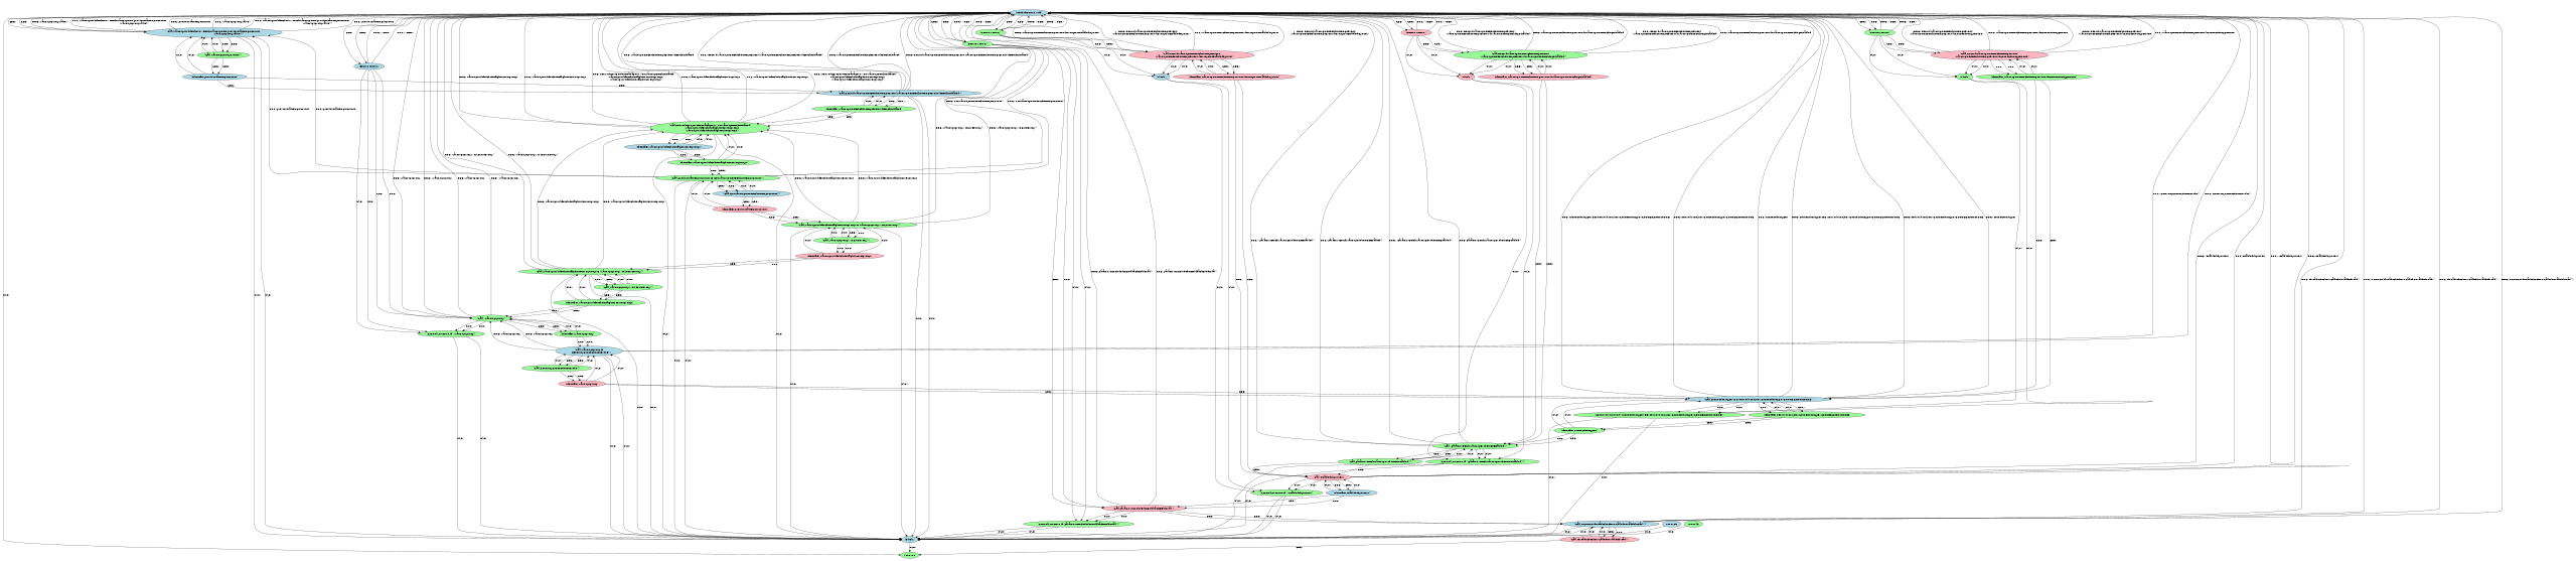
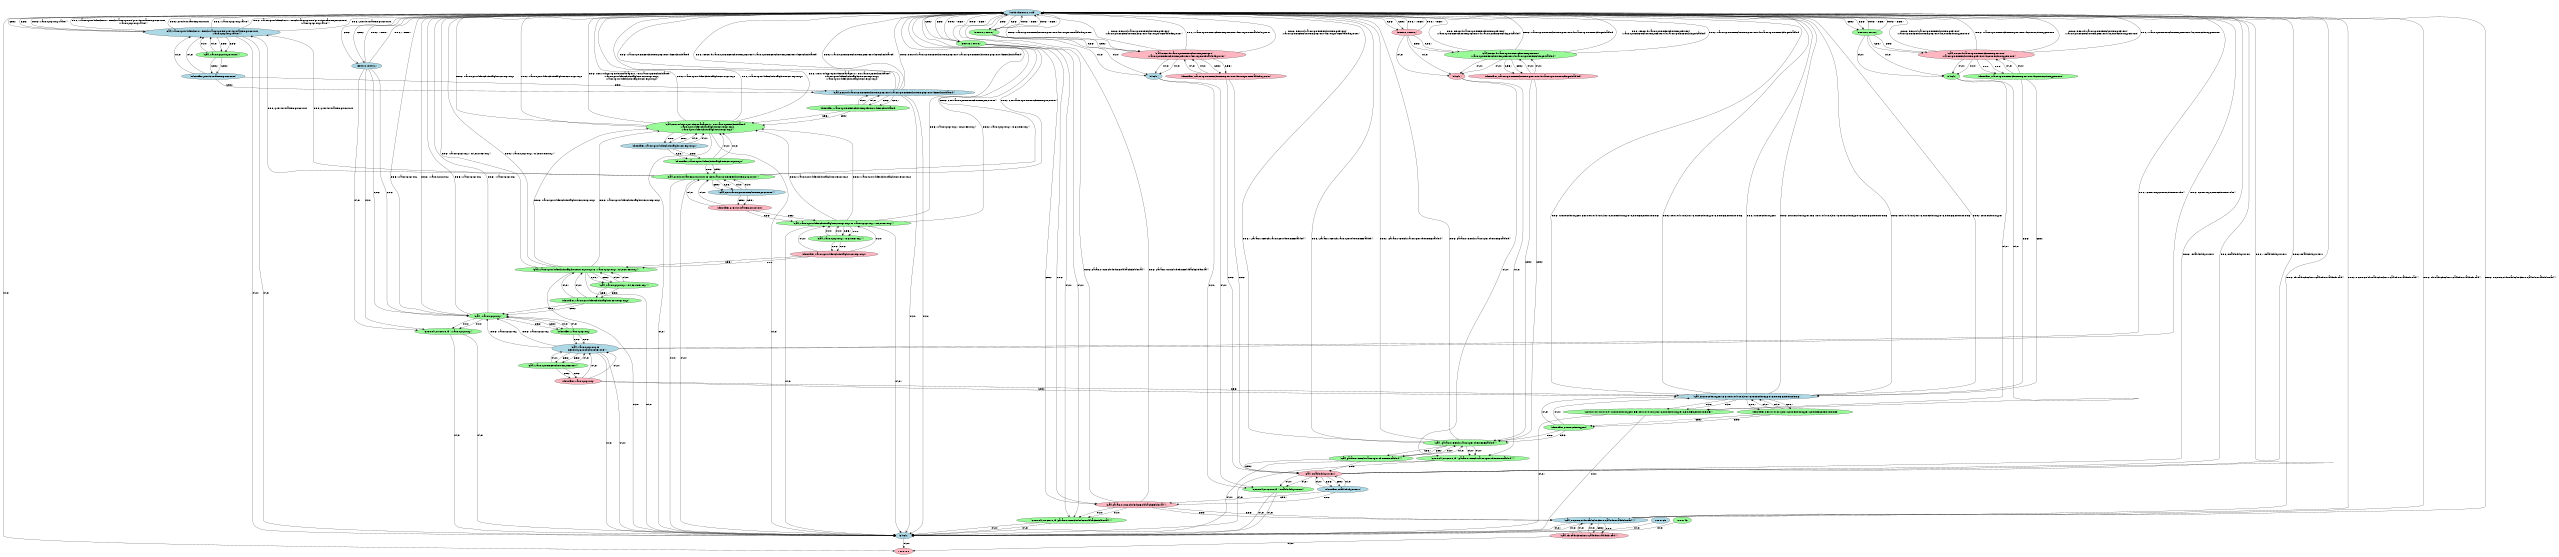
  digraph {
    node [fillcolor=palegreen style=filled]
    edge [arrowhead=diamond]
    n1 [fillcolor=lightblue label="(MethodReturn,void)"]
    n2 [label="(Return,return;)"]
    n3 [fillcolor=lightpink label="(Return,return;)"]
    n4 [label="(Return,return;)"]
    n5 [fillcolor=lightblue label="(Return,return;)"]
    n6 [fillcolor=lightblue label="(Call,warmup_url_fetcher_->FetchWarmupURL(previous_attempt_counts,\n                                      warmup_proxy.value()))"]
    n7 [label="(Return,return;)"]
-   1000100
+   1000100 [fillcolor=lightpink]
    n9 [fillcolor=lightblue label="(Block,)"]
    n10 [fillcolor=lightpink label="(Call,RecordWarmupURLFetchAttemptEvent(\n         WarmupURLFetchAttemptEvent::kProxyNotEnabledByUser))"]
    n11 [fillcolor=lightpink label="(Block,)"]
    n12 [label="(Call,RecordWarmupURLFetchAttemptEvent(\n        WarmupURLFetchAttemptEvent::kWarmupURLFetchingDisabled))"]
    n13 [label="(Block,)"]
    n14 [fillcolor=lightpink label="(Call,RecordWarmupURLFetchAttemptEvent(\n        WarmupURLFetchAttemptEvent::kConnectionTypeNone))"]
    n15 [label="(Call,!warmup_proxy)"]
    n16 [label="(ControlStructure,if (!warmup_proxy))"]
    n17 [fillcolor=lightblue label="(Block,)"]
    n18 [label="(Call,warmup_proxy.counts())"]
    n19 [label="(ControlStructure,if (params::IsIncludedInHoldbackFieldTrial()))"]
    n20 [fillcolor=lightpink label="(Call,params::IsIncludedInHoldbackFieldTrial())"]
    n21 [label="(ControlStructure,if (!enabled_by_user_))"]
    n22 [fillcolor=lightpink label="(Identifier,WarmupURLFetchAttemptEvent::kProxyNotEnabledByUser)"]
    n23 [label="(ControlStructure,if (!params::FetchWarmupProbeURLEnabled()))"]
    n24 [label="(Call,!params::FetchWarmupProbeURLEnabled())"]
    n25 [label="(Call,params::FetchWarmupProbeURLEnabled())"]
    n26 [fillcolor=lightpink label="(Call,!enabled_by_user_)"]
    n27 [fillcolor=lightblue label="(Identifier,enabled_by_user_)"]
    n28 [fillcolor=lightpink label="(Identifier,WarmupURLFetchAttemptEvent::kWarmupURLFetchingDisabled)"]
    n29 [label="(ControlStructure,if (connection_type_ == network::mojom::ConnectionType::CONNECTION_NONE))"]
    n30 [label="(Identifier,network::mojom::ConnectionType::CONNECTION_NONE)"]
    n31 [fillcolor=lightblue label="(Call,connection_type_ == network::mojom::ConnectionType::CONNECTION_NONE)"]
    n32 [label="(Identifier,connection_type_)"]
    n33 [fillcolor=lightpink label="(Call,thread_checker_.CalledOnValidThread())"]
    n34 [fillcolor=lightblue label="(Call,DCHECK(thread_checker_.CalledOnValidThread()))"]
    n35 [label="(Identifier,WarmupURLFetchAttemptEvent::kConnectionTypeNone)"]
    n36 [fillcolor=lightblue label="(Call,warmup_proxy =\n      GetProxyConnectionToProbe())"]
-   n37 [label="(Call,GetProxyConnectionToProbe())"]
+   n37 [label="(Call,WarmupURLFetchAttemptEvent())"]
    n38 [fillcolor=lightpink label="(Identifier,warmup_proxy)"]
    n39 [label="(Identifier,warmup_proxy)"]
    n40 [label="(Call,warmup_url_fetch_in_flight_secure_proxy_ = warmup_proxy->IsSecureProxy())"]
    n41 [label="(Call,warmup_proxy->IsSecureProxy())"]
    n42 [label="(Call,network_properties_manager_->OnWarmupFetchInitiated(\n      warmup_url_fetch_in_flight_secure_proxy_,\n      warmup_url_fetch_in_flight_core_proxy_))"]
    n43 [label="(Identifier,warmup_url_fetch_in_flight_secure_proxy_)"]
    n44 [fillcolor=lightblue label="(Identifier,warmup_url_fetch_in_flight_core_proxy_)"]
    n45 [label="(Call,warmup_url_fetch_in_flight_core_proxy_ = warmup_proxy->IsCoreProxy())"]
    n46 [label="(Call,warmup_proxy->IsCoreProxy())"]
    n47 [fillcolor=lightpink label="(Identifier,warmup_url_fetch_in_flight_core_proxy_)"]
    n48 [fillcolor=lightblue label="(Call,GetWarmupURLFetchAttemptCounts())"]
    n49 [label="(Call,previous_attempt_counts = GetWarmupURLFetchAttemptCounts())"]
    n50 [fillcolor=lightpink label="(Identifier,previous_attempt_counts)"]
    n51 [label="(Identifier,warmup_url_fetch_in_flight_secure_proxy_)"]
    n52 [fillcolor=lightblue label="(Call,RecordWarmupURLFetchAttemptEvent(WarmupURLFetchAttemptEvent::kFetchInitiated))"]
    n53 [label="(Identifier,WarmupURLFetchAttemptEvent::kFetchInitiated)"]
    n54 [fillcolor=lightblue label="(Identifier,previous_attempt_counts)"]
    1000129 [fillcolor=lightblue]
    1000143
    n1 -> n2 [label="CFG: "]
    n1 -> n2 [arrowhead=vee label="CFG: "]
    n1 -> n3 [arrowhead=dot label="CFG: "]
    n1 -> n3 [arrowhead=vee label="CFG: "]
    n1 -> n4 [arrowhead=dot label="CFG: "]
    n1 -> n4 [label="CFG: "]
    n1 -> n5 [arrowhead=vee label="CFG: "]
    n1 -> n5 [arrowhead=vee label="CFG: "]
    n1 -> n6 [arrowhead=vee label="CFG: "]
    n1 -> n6 [arrowhead=vee label="CFG: "]
    n1 -> n7 [arrowhead=dot label="CFG: "]
    n1 -> n7 [arrowhead=vee label="CFG: "]
    n1 -> 1000100 [arrowhead=vee label="AST: "]
    n2 -> n1 [arrowhead=vee label="DDG: <RET>"]
    n2 -> n1 [label="DDG: <RET>"]
    n2 -> n9 [label="AST: "]
    n2 -> n9 [arrowhead=dot label="AST: "]
    n2 -> n10 [arrowhead=dot label="CFG: "]
    n2 -> n10 [label="CFG: "]
    n3 -> n1 [arrowhead=vee label="DDG: <RET>"]
    n3 -> n1 [arrowhead=dot label="DDG: <RET>"]
    n3 -> n11 [arrowhead=dot label="AST: "]
    n3 -> n11 [arrowhead=vee label="AST: "]
    n3 -> n12 [arrowhead=vee label="CFG: "]
    n3 -> n12 [arrowhead=vee label="CFG: "]
    n4 -> n1 [arrowhead=dot label="DDG: <RET>"]
    n4 -> n1 [arrowhead=dot label="DDG: <RET>"]
    n4 -> n13 [arrowhead=vee label="AST: "]
    n4 -> n13 [arrowhead=dot label="AST: "]
    n4 -> n14 [arrowhead=dot label="CFG: "]
    n4 -> n14 [arrowhead=vee label="CFG: "]
    n5 -> n1 [label="DDG: <RET>"]
    n5 -> n1 [arrowhead=vee label="DDG: <RET>"]
    n5 -> n15 [label="CFG: "]
    n5 -> n15 [arrowhead=dot label="CFG: "]
    n5 -> n16 [label="AST: "]
    n5 -> n16 [arrowhead=vee label="AST: "]
    n6 -> n1 [arrowhead=dot label="DDG: warmup_proxy.value()"]
    n6 -> n1 [arrowhead=dot label="DDG: warmup_url_fetcher_->FetchWarmupURL(previous_attempt_counts,\n                                      warmup_proxy.value())"]
    n6 -> n1 [arrowhead=dot label="DDG: previous_attempt_counts"]
    n6 -> n1 [label="DDG: warmup_proxy.value()"]
    n6 -> n1 [arrowhead=vee label="DDG: warmup_url_fetcher_->FetchWarmupURL(previous_attempt_counts,\n                                      warmup_proxy.value())"]
    n6 -> n1 [arrowhead=dot label="DDG: previous_attempt_counts"]
    n6 -> n17 [arrowhead=dot label="AST: "]
    n6 -> n17 [arrowhead=vee label="AST: "]
    n6 -> n18 [label="CFG: "]
    n6 -> n18 [arrowhead=dot label="CFG: "]
    n7 -> n1 [arrowhead=vee label="DDG: <RET>"]
    n7 -> n1 [arrowhead=vee label="DDG: <RET>"]
    n7 -> n19 [arrowhead=vee label="AST: "]
    n7 -> n19 [arrowhead=vee label="AST: "]
    n7 -> n20 [arrowhead=dot label="CFG: "]
    n7 -> n20 [arrowhead=vee label="CFG: "]
    n9 -> n21 [arrowhead=dot label="AST: "]
    n9 -> n21 [arrowhead=dot label="AST: "]
    n10 -> n1 [arrowhead=vee label="DDG: WarmupURLFetchAttemptEvent::kProxyNotEnabledByUser"]
    n10 -> n1 [arrowhead=vee label="DDG: RecordWarmupURLFetchAttemptEvent(\n         WarmupURLFetchAttemptEvent::kProxyNotEnabledByUser)"]
    n10 -> n1 [arrowhead=vee label="DDG: WarmupURLFetchAttemptEvent::kProxyNotEnabledByUser"]
    n10 -> n1 [label="DDG: RecordWarmupURLFetchAttemptEvent(\n         WarmupURLFetchAttemptEvent::kProxyNotEnabledByUser)"]
    n10 -> n9 [arrowhead=vee label="AST: "]
    n10 -> n9 [label="AST: "]
    n10 -> n22 [arrowhead=dot label="CFG: "]
    n10 -> n22 [label="CFG: "]
    n11 -> n23 [label="AST: "]
    n11 -> n23 [label="AST: "]
    n12 -> n1 [arrowhead=vee label="DDG: RecordWarmupURLFetchAttemptEvent(\n        WarmupURLFetchAttemptEvent::kWarmupURLFetchingDisabled)"]
    n12 -> n1 [label="DDG: WarmupURLFetchAttemptEvent::kWarmupURLFetchingDisabled"]
    n12 -> n1 [arrowhead=dot label="DDG: RecordWarmupURLFetchAttemptEvent(\n        WarmupURLFetchAttemptEvent::kWarmupURLFetchingDisabled)"]
    n12 -> n1 [label="DDG: WarmupURLFetchAttemptEvent::kWarmupURLFetchingDisabled"]
    n12 -> n11 [label="AST: "]
    n12 -> n11 [arrowhead=dot label="AST: "]
    n12 -> n28 [label="CFG: "]
    n12 -> n28 [label="CFG: "]
    n13 -> n29 [label="AST: "]
    n13 -> n29 [arrowhead=dot label="AST: "]
    n14 -> n1 [arrowhead=vee label="DDG: RecordWarmupURLFetchAttemptEvent(\n        WarmupURLFetchAttemptEvent::kConnectionTypeNone)"]
    n14 -> n1 [label="DDG: WarmupURLFetchAttemptEvent::kConnectionTypeNone"]
    n14 -> n1 [label="DDG: RecordWarmupURLFetchAttemptEvent(\n        WarmupURLFetchAttemptEvent::kConnectionTypeNone)"]
    n14 -> n1 [label="DDG: WarmupURLFetchAttemptEvent::kConnectionTypeNone"]
    n14 -> n13 [arrowhead=dot label="AST: "]
    n14 -> n13 [arrowhead=dot label="AST: "]
    n14 -> n35 [label="CFG: "]
    n14 -> n35 [arrowhead=vee label="CFG: "]
    n15 -> n1 [label="DDG: warmup_proxy"]
    n15 -> n1 [label="DDG: !warmup_proxy"]
    n15 -> n1 [arrowhead=dot label="DDG: warmup_proxy"]
    n15 -> n1 [arrowhead=dot label="DDG: !warmup_proxy"]
    n15 -> n16 [label="AST: "]
    n15 -> n16 [label="AST: "]
    n15 -> n39 [arrowhead=vee label="CFG: "]
    n15 -> n39 [arrowhead=dot label="CFG: "]
    n16 -> n17 [arrowhead=vee label="AST: "]
    n16 -> n17 [arrowhead=vee label="AST: "]
    n17 -> 1000100 [label="AST: "]
    n18 -> n6 [label="AST: "]
    n18 -> n6 [label="AST: "]
    n18 -> n54 [arrowhead=vee label="CFG: "]
    n18 -> n54 [arrowhead=dot label="CFG: "]
    n19 -> n17 [label="AST: "]
    n19 -> n17 [label="AST: "]
    n20 -> n1 [arrowhead=dot label="DDG: params::IsIncludedInHoldbackFieldTrial()"]
    n20 -> n1 [label="DDG: params::IsIncludedInHoldbackFieldTrial()"]
    n20 -> n19 [label="AST: "]
    n20 -> n19 [label="AST: "]
    n20 -> n34 [arrowhead=vee label="CFG: "]
    n20 -> n34 [arrowhead=dot label="CFG: "]
    n21 -> n17 [arrowhead=vee label="AST: "]
    n21 -> n17 [label="AST: "]
    n22 -> n10 [arrowhead=vee label="AST: "]
    n22 -> n10 [label="AST: "]
    n22 -> n26 [label="CFG: "]
    n22 -> n26 [arrowhead=vee label="CFG: "]
    n23 -> n17 [arrowhead=vee label="AST: "]
    n23 -> n17 [arrowhead=dot label="AST: "]
    n24 -> n1 [arrowhead=dot label="DDG: !params::FetchWarmupProbeURLEnabled()"]
    n24 -> n1 [arrowhead=vee label="DDG: params::FetchWarmupProbeURLEnabled()"]
    n24 -> n1 [arrowhead=vee label="DDG: !params::FetchWarmupProbeURLEnabled()"]
    n24 -> n1 [label="DDG: params::FetchWarmupProbeURLEnabled()"]
    n24 -> n23 [label="AST: "]
    n24 -> n23 [arrowhead=dot label="AST: "]
    n24 -> n25 [label="CFG: "]
    n24 -> n25 [arrowhead=dot label="CFG: "]
    n25 -> n24 [arrowhead=dot label="AST: "]
    n25 -> n24 [arrowhead=vee label="AST: "]
    n25 -> n26 [arrowhead=vee label="CFG: "]
    n25 -> n26 [label="CFG: "]
    n26 -> n1 [arrowhead=dot label="DDG: !enabled_by_user_"]
    n26 -> n1 [arrowhead=dot label="DDG: enabled_by_user_"]
    n26 -> n1 [label="DDG: !enabled_by_user_"]
    n26 -> n1 [arrowhead=vee label="DDG: enabled_by_user_"]
    n26 -> n21 [label="AST: "]
    n26 -> n21 [label="AST: "]
    n26 -> n27 [arrowhead=vee label="CFG: "]
    n26 -> n27 [arrowhead=vee label="CFG: "]
    n27 -> n20 [arrowhead=dot label="CFG: "]
    n27 -> n20 [arrowhead=vee label="CFG: "]
    n27 -> n26 [arrowhead=vee label="AST: "]
    n27 -> n26 [arrowhead=dot label="AST: "]
    n28 -> n12 [arrowhead=dot label="AST: "]
    n28 -> n12 [label="AST: "]
    n28 -> n24 [label="CFG: "]
    n28 -> n24 [arrowhead=dot label="CFG: "]
    n29 -> n17 [label="AST: "]
    n29 -> n17 [label="AST: "]
    n30 -> n31 [label="AST: "]
    n30 -> n31 [arrowhead=dot label="AST: "]
    n30 -> n32 [arrowhead=dot label="CFG: "]
    n30 -> n32 [arrowhead=dot label="CFG: "]
    n31 -> n1 [label="DDG: connection_type_ == network::mojom::ConnectionType::CONNECTION_NONE"]
    n31 -> n1 [arrowhead=dot label="DDG: network::mojom::ConnectionType::CONNECTION_NONE"]
    n31 -> n1 [arrowhead=vee label="DDG: connection_type_"]
    n31 -> n1 [arrowhead=vee label="DDG: connection_type_ == network::mojom::ConnectionType::CONNECTION_NONE"]
    n31 -> n1 [arrowhead=dot label="DDG: network::mojom::ConnectionType::CONNECTION_NONE"]
    n31 -> n1 [arrowhead=dot label="DDG: connection_type_"]
    n31 -> n29 [arrowhead=dot label="AST: "]
    n31 -> n29 [arrowhead=vee label="AST: "]
    n31 -> n30 [label="CFG: "]
    n31 -> n30 [label="CFG: "]
    n32 -> n24 [label="CFG: "]
    n32 -> n24 [arrowhead=dot label="CFG: "]
    n32 -> n31 [label="AST: "]
    n32 -> n31 [label="AST: "]
-   n33 -> 1000100 [label="CFG: "]
+   n33 -> 1000100 [label="AST: "]
    n33 -> n34 [label="AST: "]
    n33 -> n34 [label="AST: "]
    n34 -> n1 [label="DDG: thread_checker_.CalledOnValidThread()"]
    n34 -> n1 [label="DDG: DCHECK(thread_checker_.CalledOnValidThread())"]
    n34 -> n1 [arrowhead=dot label="DDG: thread_checker_.CalledOnValidThread()"]
    n34 -> n1 [arrowhead=vee label="DDG: DCHECK(thread_checker_.CalledOnValidThread())"]
    n34 -> n17 [arrowhead=dot label="AST: "]
    n34 -> n17 [arrowhead=dot label="AST: "]
    n34 -> n33 [arrowhead=vee label="CFG: "]
    n34 -> n33 [label="CFG: "]
    n35 -> n14 [label="AST: "]
    n35 -> n14 [label="AST: "]
    n35 -> n31 [label="CFG: "]
    n35 -> n31 [label="CFG: "]
    n36 -> n1 [label="DDG: GetProxyConnectionToProbe()"]
    n36 -> n1 [label="DDG: GetProxyConnectionToProbe()"]
    n36 -> n15 [arrowhead=dot label="DDG: warmup_proxy"]
    n36 -> n15 [arrowhead=dot label="DDG: warmup_proxy"]
    n36 -> n17 [arrowhead=vee label="AST: "]
    n36 -> n17 [label="AST: "]
    n36 -> n37 [arrowhead=dot label="CFG: "]
    n36 -> n37 [label="CFG: "]
    n37 -> n36 [arrowhead=vee label="AST: "]
    n37 -> n36 [arrowhead=vee label="AST: "]
    n37 -> n38 [arrowhead=vee label="CFG: "]
    n37 -> n38 [arrowhead=dot label="CFG: "]
    n38 -> n31 [arrowhead=vee label="CFG: "]
    n38 -> n31 [arrowhead=vee label="CFG: "]
    n38 -> n36 [label="AST: "]
    n38 -> n36 [arrowhead=dot label="AST: "]
    n39 -> n15 [arrowhead=dot label="AST: "]
    n39 -> n15 [arrowhead=dot label="AST: "]
    n39 -> n36 [arrowhead=vee label="CFG: "]
    n39 -> n36 [arrowhead=vee label="CFG: "]
    n40 -> n1 [arrowhead=vee label="DDG: warmup_proxy->IsSecureProxy()"]
    n40 -> n1 [label="DDG: warmup_proxy->IsSecureProxy()"]
    n40 -> n17 [arrowhead=vee label="AST: "]
    n40 -> n17 [arrowhead=dot label="AST: "]
    n40 -> n41 [label="CFG: "]
    n40 -> n41 [arrowhead=vee label="CFG: "]
    n40 -> n42 [arrowhead=vee label="DDG: warmup_url_fetch_in_flight_secure_proxy_"]
    n40 -> n42 [arrowhead=vee label="DDG: warmup_url_fetch_in_flight_secure_proxy_"]
    n41 -> n40 [arrowhead=dot label="AST: "]
    n41 -> n40 [label="AST: "]
    n41 -> n43 [arrowhead=vee label="CFG: "]
    n41 -> n43 [arrowhead=dot label="CFG: "]
    n42 -> n1 [arrowhead=vee label="DDG: warmup_url_fetch_in_flight_core_proxy_"]
    n42 -> n1 [label="DDG: warmup_url_fetch_in_flight_secure_proxy_"]
    n42 -> n1 [label="DDG: network_properties_manager_->OnWarmupFetchInitiated(\n      warmup_url_fetch_in_flight_secure_proxy_,\n      warmup_url_fetch_in_flight_core_proxy_)"]
    n42 -> n1 [arrowhead=vee label="DDG: warmup_url_fetch_in_flight_core_proxy_"]
    n42 -> n1 [arrowhead=dot label="DDG: warmup_url_fetch_in_flight_secure_proxy_"]
    n42 -> n1 [label="DDG: network_properties_manager_->OnWarmupFetchInitiated(\n      warmup_url_fetch_in_flight_secure_proxy_,\n      warmup_url_fetch_in_flight_core_proxy_)"]
    n42 -> n17 [arrowhead=dot label="AST: "]
    n42 -> n17 [label="AST: "]
    n42 -> n44 [arrowhead=dot label="CFG: "]
    n42 -> n44 [arrowhead=vee label="CFG: "]
    n43 -> n15 [label="CFG: "]
    n43 -> n15 [label="CFG: "]
    n43 -> n40 [label="AST: "]
    n43 -> n40 [label="AST: "]
    n44 -> n42 [label="AST: "]
    n44 -> n42 [arrowhead=dot label="AST: "]
    n44 -> n51 [arrowhead=vee label="CFG: "]
    n44 -> n51 [arrowhead=dot label="CFG: "]
    n45 -> n1 [arrowhead=dot label="DDG: warmup_proxy->IsCoreProxy()"]
    n45 -> n1 [label="DDG: warmup_proxy->IsCoreProxy()"]
    n45 -> n17 [label="AST: "]
    n45 -> n17 [arrowhead=vee label="AST: "]
    n45 -> n42 [arrowhead=dot label="DDG: warmup_url_fetch_in_flight_core_proxy_"]
    n45 -> n42 [arrowhead=vee label="DDG: warmup_url_fetch_in_flight_core_proxy_"]
    n45 -> n46 [label="CFG: "]
    n45 -> n46 [label="CFG: "]
    n46 -> n45 [arrowhead=dot label="AST: "]
    n46 -> n45 [arrowhead=vee label="AST: "]
    n46 -> n47 [label="CFG: "]
    n46 -> n47 [label="CFG: "]
    n47 -> n40 [arrowhead=dot label="CFG: "]
    n47 -> n40 [label="CFG: "]
    n47 -> n45 [label="AST: "]
    n47 -> n45 [label="AST: "]
    n48 -> n49 [label="AST: "]
    n48 -> n49 [arrowhead=vee label="AST: "]
    n48 -> n50 [arrowhead=dot label="CFG: "]
    n48 -> n50 [arrowhead=dot label="CFG: "]
    n49 -> n1 [arrowhead=dot label="DDG: GetWarmupURLFetchAttemptCounts()"]
    n49 -> n1 [label="DDG: GetWarmupURLFetchAttemptCounts()"]
    n49 -> n6 [arrowhead=dot label="DDG: previous_attempt_counts"]
    n49 -> n6 [arrowhead=vee label="DDG: previous_attempt_counts"]
    n49 -> n17 [arrowhead=dot label="AST: "]
    n49 -> n17 [arrowhead=vee label="AST: "]
    n49 -> n48 [arrowhead=dot label="CFG: "]
    n49 -> n48 [label="CFG: "]
    n50 -> n45 [label="CFG: "]
    n50 -> n45 [arrowhead=dot label="CFG: "]
    n50 -> n49 [arrowhead=dot label="AST: "]
    n50 -> n49 [label="AST: "]
    n51 -> n42 [label="AST: "]
    n51 -> n42 [label="AST: "]
    n51 -> n49 [arrowhead=vee label="CFG: "]
    n51 -> n49 [arrowhead=dot label="CFG: "]
    n52 -> n1 [arrowhead=vee label="DDG: WarmupURLFetchAttemptEvent::kFetchInitiated"]
    n52 -> n1 [label="DDG: RecordWarmupURLFetchAttemptEvent(WarmupURLFetchAttemptEvent::kFetchInitiated)"]
    n52 -> n1 [label="DDG: WarmupURLFetchAttemptEvent::kFetchInitiated"]
    n52 -> n1 [label="DDG: RecordWarmupURLFetchAttemptEvent(WarmupURLFetchAttemptEvent::kFetchInitiated)"]
    n52 -> n17 [arrowhead=vee label="AST: "]
    n52 -> n17 [arrowhead=dot label="AST: "]
    n52 -> n53 [arrowhead=vee label="CFG: "]
    n52 -> n53 [arrowhead=vee label="CFG: "]
    n53 -> n42 [arrowhead=dot label="CFG: "]
    n53 -> n42 [label="CFG: "]
    n53 -> n52 [label="AST: "]
    n53 -> n52 [label="AST: "]
    n54 -> n6 [label="AST: "]
    n54 -> n6 [arrowhead=dot label="AST: "]
    n54 -> n52 [label="CFG: "]
    n54 -> n52 [arrowhead=dot label="CFG: "]
    1000129 -> n17 [label="AST: "]
    1000143 -> n17 [arrowhead=dot label="AST: "]
  }
